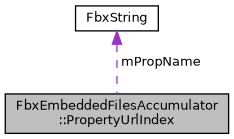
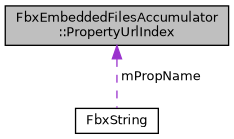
  digraph {
    node [color=black fontname=Helvetica fontsize=10 shape=record style=filled]
    n1 [fillcolor=grey75 fontcolor=black height=0.2 label="FbxEmbeddedFilesAccumulator\l::PropertyUrlIndex" width=0.4]
    n2 [fillcolor=white height=0.2 label=FbxString width=0.4]
-   n2 -> n1 [color=darkorchid3 dir=back fontname=Helvetica fontsize=10 label=" mPropName" labelfontname=Helvetica labelfontsize=10 style=dashed]
+   n1 -> n2 [color=darkorchid3 dir=back fontname=Helvetica fontsize=10 label=" mPropName" labelfontname=Helvetica labelfontsize=10 style=dashed]
  }
